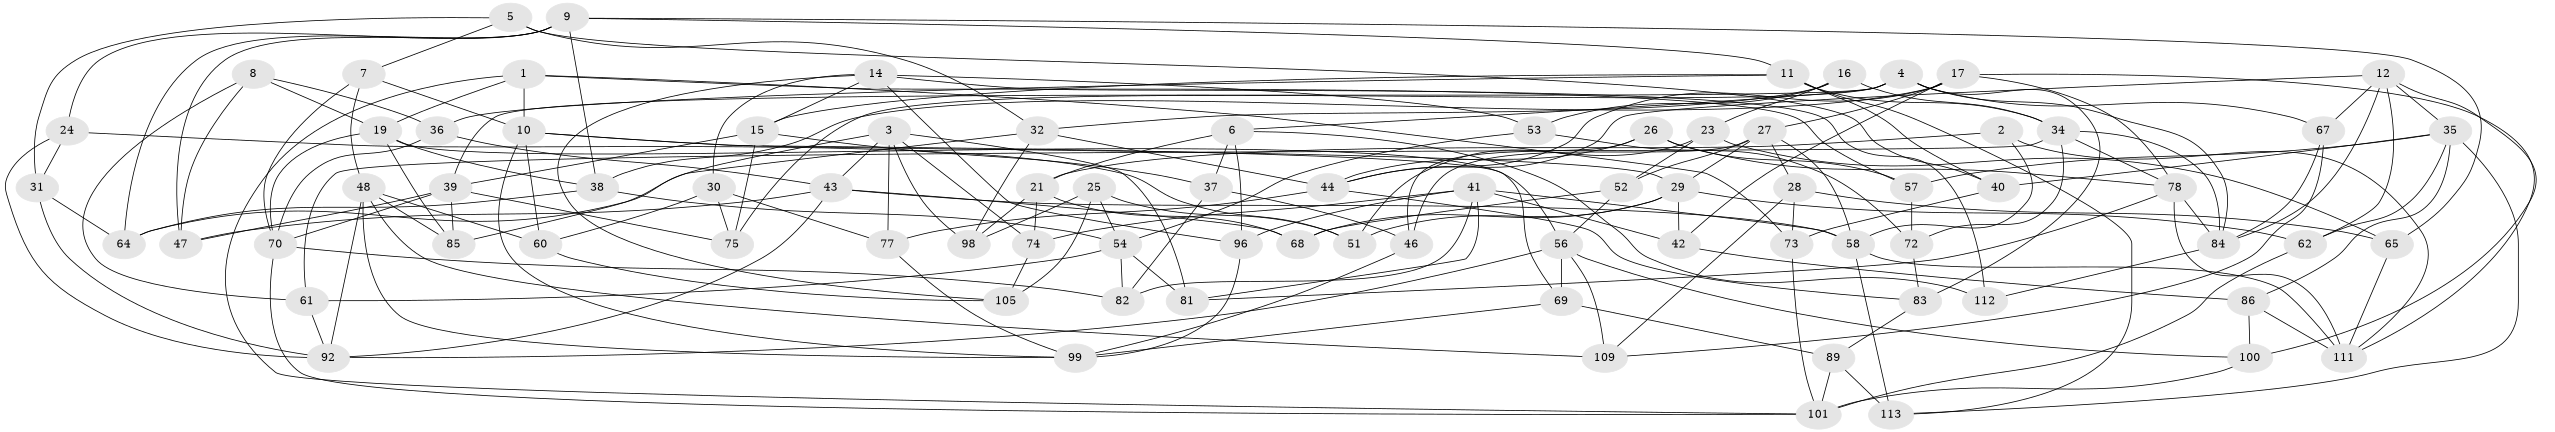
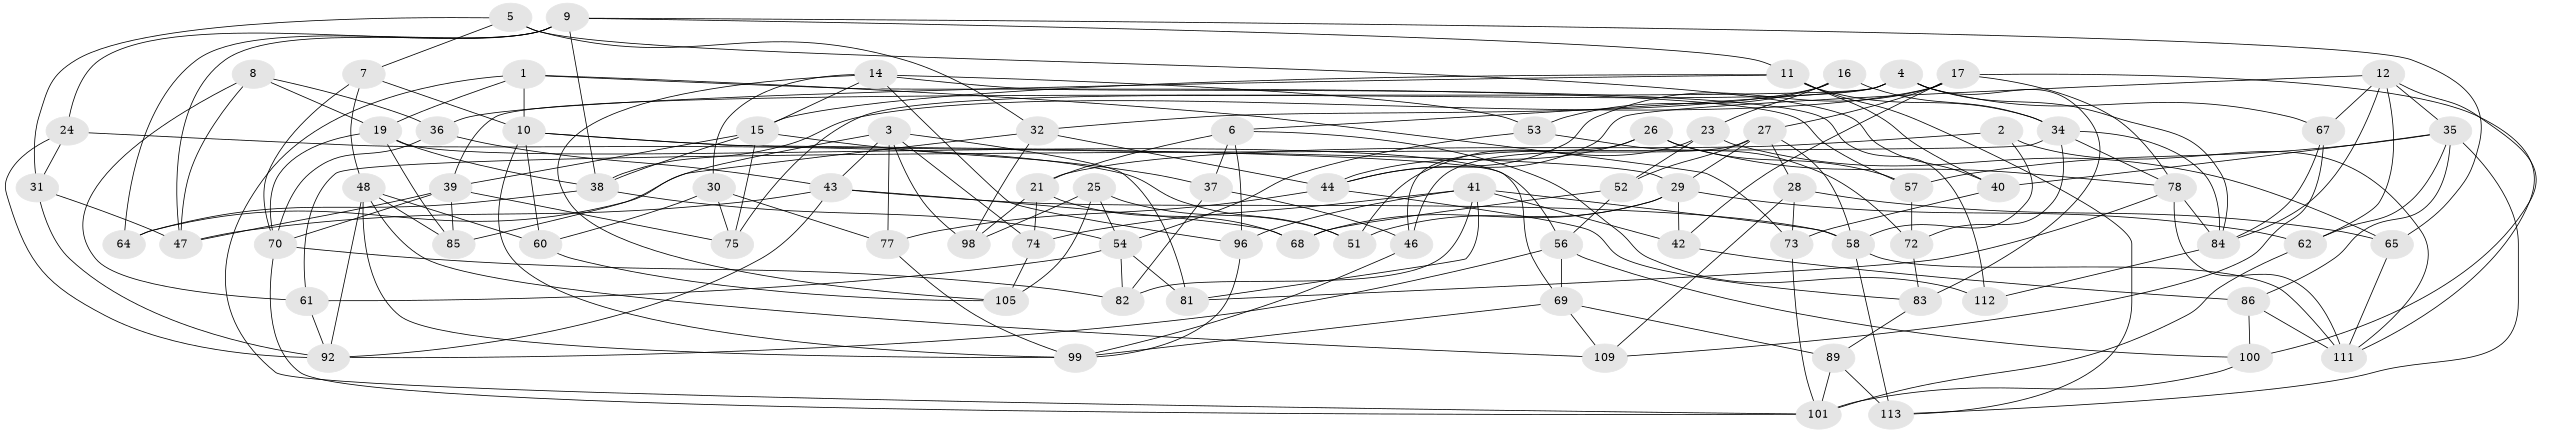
  graph {
    node [color=gray90 style=filled]
    1 [super="+63"]
    10 [super="+66"]
    19 [super="+79"]
    57
    73
    101 [super="+114"]
    29 [super="+115"]
    60
    69 [super="+78"]
    99 [super="+107"]
    85
    70 [super="+106"]
    38 [super="+59"]
    56 [super="+88"]
    72
    5 [super="+45"]
    7
    31
    32 [super="+94"]
    40
    21 [super="+22"]
    2
    58 [super="+117"]
    111 [super="+116"]
    74
    98
    68
    113
    3 [super="+13"]
    43 [super="+104"]
    77
    81
    47
    92 [super="+93"]
    105
    4 [super="+33"]
    6 [super="+50"]
    39 [super="+97"]
    67
    75
    83
    84 [super="+87"]
    112
    37
    96
    109
    89
    48 [super="+91"]
    64
    44 [super="+55"]
    46
    82
    8
    36
    61
    9 [super="+90"]
    11 [super="+71"]
    24
    65
    15 [super="+103"]
    34 [super="+118"]
    51
    54 [super="+102"]
    62
    42
    n66 [label=78 super="+95"]
    12 [super="+110"]
    35 [super="+49"]
    100
    86
    14 [super="+18"]
    30
    53
    16
    23
    52
    17 [super="+20"]
    27 [super="+80"]
    28
    25
    26
    41 [super="+108"]
    1 -- 10
    1 -- 19
    1 -- 57
    1 -- 73
    1 -- 101
    10 -- 29
    10 -- 60
    10 -- 69
    10 -- 99
    19 -- 85
    19 -- 70
    19 -- 38
    19 -- 56
    57 -- 72
    73 -- 101
    29 -- 68
    29 -- 51
    29 -- 62
    29 -- 42
    60 -- 105
    69 -- 99
-   56 -- 109
+   69 -- 109
    69 -- 89
    70 -- 101
    70 -- 82
    38 -- 64
    38 -- 54
    56 -- 69 [weight=2]
    56 -- 92
    56 -- 100
    72 -- 83
    5 -- 7
    5 -- 31
    5 -- 32 [weight=2]
    5 -- 40
    7 -- 10
    7 -- 70
    7 -- 48
    31 -- 92
-   31 -- 64
+   31 -- 47
    32 -- 98
    32 -- 64
    32 -- 44
    40 -- 73
    21 -- 74
    21 -- 98
    21 -- 68
    2 -- 21
    2 -- 58
    2 -- 111
    58 -- 111
    58 -- 113
    74 -- 105
    3 -- 85
    3 -- 74
    3 -- 98
    3 -- 43
    3 -- 77
    3 -- 81
    43 -- 58
    43 -- 68
    43 -- 47
    43 -- 92
    77 -- 99
    4 -- 6
    4 -- 39
    4 -- 67
    4 -- 75
    4 -- 83
    4 -- 84
    6 -- 21 [weight=2]
    6 -- 112
    6 -- 37
    6 -- 96
    39 -- 85
    39 -- 70
    39 -- 47
    39 -- 75
    67 -- 84
    67 -- 109
    83 -- 89
    84 -- 112
    37 -- 46
    37 -- 82
    96 -- 99
    89 -- 101
    89 -- 113
    48 -- 60
    48 -- 99
    48 -- 85
    48 -- 92
    48 -- 109
    44 -- 77
    44 -- 83
    46 -- 99
    8 -- 19
    8 -- 47
    8 -- 36
    8 -- 61
    36 -- 70
    36 -- 43
    61 -- 92
    9 -- 38
    9 -- 47
    9 -- 64
    9 -- 11
    9 -- 24
    9 -- 65
    11 -- 40
    11 -- 113
    11 -- 36
    11 -- 15
    11 -- 34
    24 -- 31
    24 -- 92
    24 -- 51
    65 -- 111
+   15 -- 38
    15 -- 39
    15 -- 75
    15 -- 37
    34 -- 72
    34 -- 84
    34 -- 61
    34 -- n66
    54 -- 81
    54 -- 82
    54 -- 61
    62 -- 101
    42 -- 86
    n66 -- 111
    n66 -- 81
    n66 -- 84
    12 -- 67
    12 -- 84
    12 -- 44
    12 -- 62
    12 -- 35
    12 -- 100
    35 -- 57
    35 -- 40
    35 -- 113
    35 -- 62
    35 -- 86
    100 -- 101
    86 -- 111
    86 -- 100
    14 -- 105
    14 -- 112
    14 -- 96
    14 -- 15
    14 -- 30
    14 -- 53
    30 -- 60
    30 -- 77
    30 -- 75
    53 -- 72
    53 -- 54
    16 -- 32
    16 -- 34
    16 -- 53
    16 -- 23
    23 -- 65
    23 -- 51
    23 -- 52
    52 -- 56
    52 -- 68
    17 -- 38
    17 -- 111
    17 -- 44
    17 -- 42
    17 -- n66
    17 -- 27
    27 -- 29
    27 -- 58
    27 -- 46
    27 -- 52
    27 -- 28
    28 -- 73
    28 -- 109
    28 -- 65
    25 -- 98
    25 -- 105
    25 -- 51
    25 -- 54
    26 -- 57
    26 -- 44
    26 -- 46
    26 -- n66
    41 -- 58
    41 -- 74
    41 -- 81
    41 -- 96
    41 -- 82
    41 -- 42
  }
